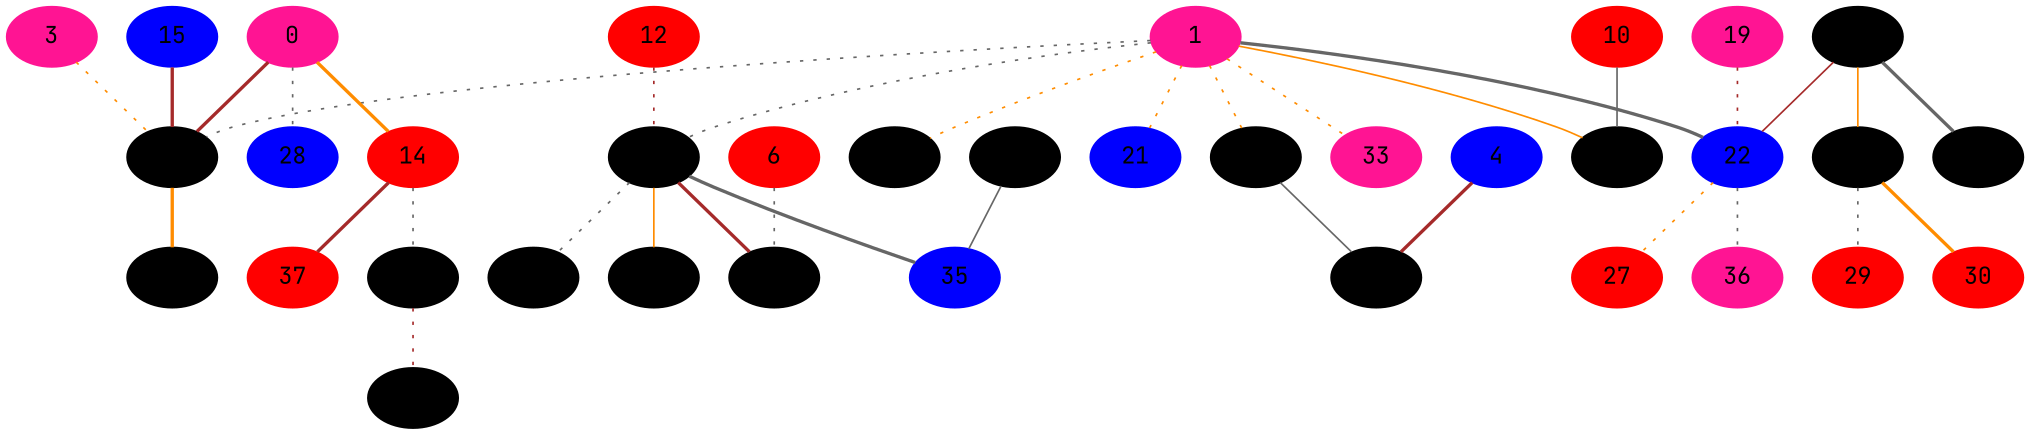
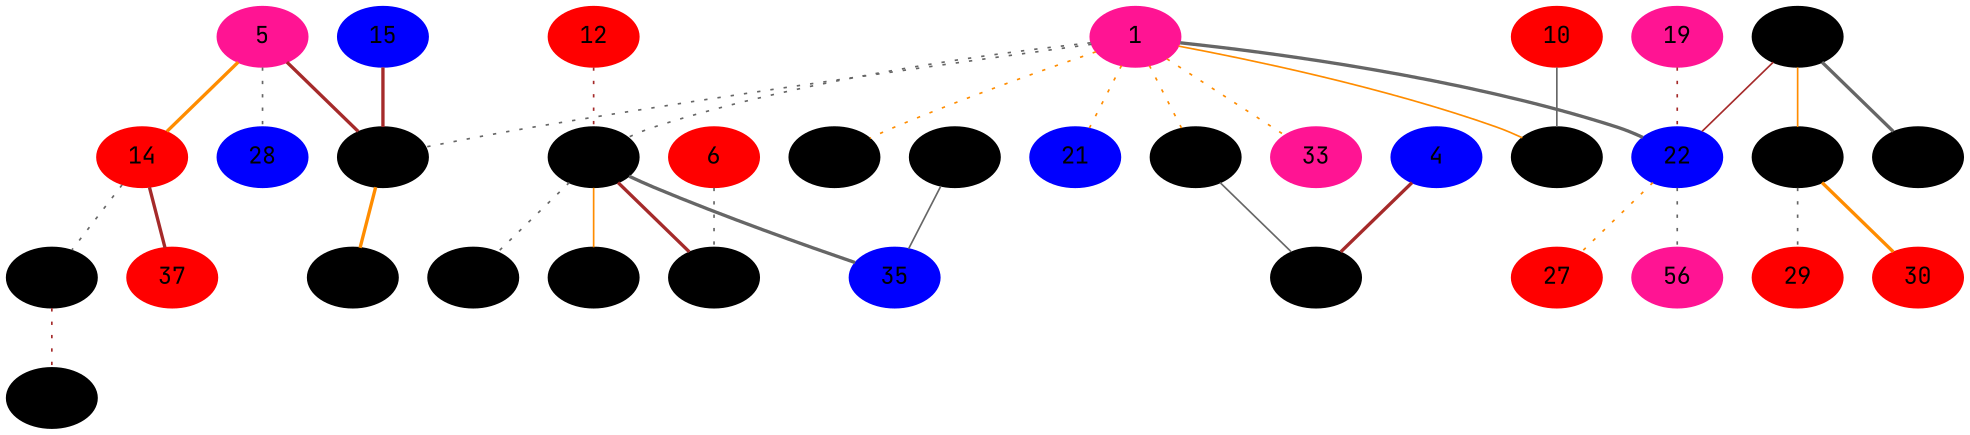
  graph {
    fontname="JetBrains Mono"
    node [color=black fontname="JetBrains Mono" style=filled]
    edge [color=gray40 fontname="JetBrains Mono" style=dotted weight=1.0]
    1 [color=deeppink]
    7
    11
    16
    17
    21 [color=blue]
    22 [color=blue]
    26
    33 [color=deeppink]
    24
    34
    18
    35 [color=blue]
    25
    32
    27 [color=red]
-   36 [color=deeppink]
+   36 [color=deeppink label=56]
    2
    13
    23
    29 [color=red]
    30 [color=red]
-   3 [color=deeppink]
    4 [color=blue]
-   5 [color=deeppink label=0]
+   5 [color=deeppink]
    14 [color=red]
    28 [color=blue]
    20
    37 [color=red]
    6 [color=red]
    8
    10 [color=red]
    12 [color=red]
    31
    15 [color=blue]
    19 [color=deeppink]
    1 -- 7 [color=darkorange]
    1 -- 11 [color=darkorange]
    1 -- 16
    1 -- 17
    1 -- 21 [color=darkorange]
    1 -- 22 [style=bold]
    1 -- 26 [color=darkorange style=solid]
    1 -- 33 [color=darkorange]
    11 -- 24 [style=solid]
    16 -- 34 [color=darkorange style=bold]
    17 -- 18 [color=brown style=bold]
    17 -- 35 [style=bold]
    17 -- 25 [color=darkorange style=solid]
    17 -- 32
    22 -- 27 [color=darkorange]
    22 -- 36
    2 -- 22 [color=brown style=solid]
    2 -- 13 [style=bold]
    2 -- 23 [color=darkorange style=solid]
    23 -- 29
    23 -- 30 [color=darkorange style=bold]
-   3 -- 16 [color=darkorange]
    4 -- 24 [color=brown style=bold]
    5 -- 16 [color=brown style=bold]
    5 -- 14 [color=darkorange style=bold]
    5 -- 28
    14 -- 20
    14 -- 37 [color=brown style=bold]
    20 -- 31 [color=brown]
    6 -- 18
    8 -- 35 [style=solid]
    10 -- 26 [style=solid]
    12 -- 17 [color=brown]
    15 -- 16 [color=brown style=bold]
    19 -- 22 [color=brown]
  }
